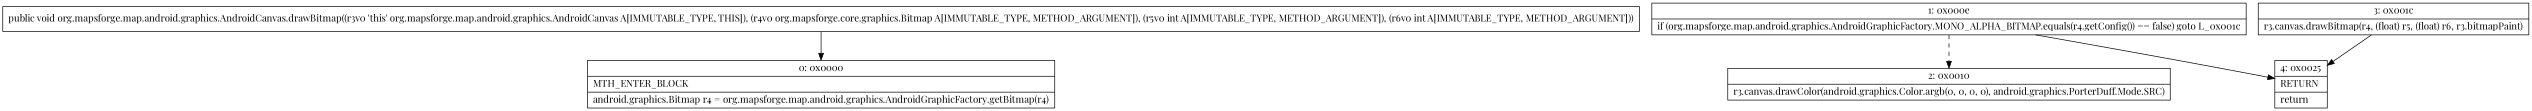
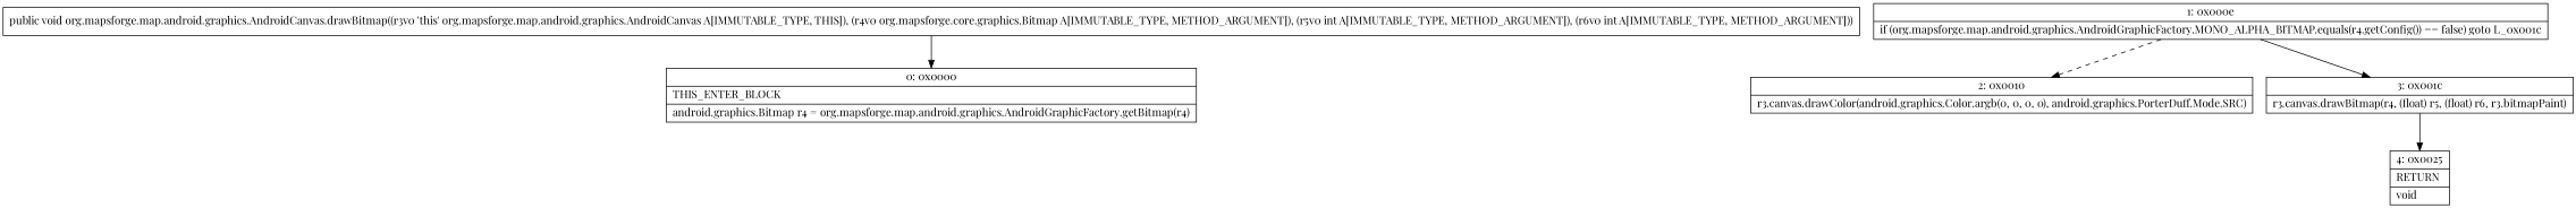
  digraph {
    fontname="Playfair Display"
    node [fontname="Playfair Display" shape=record]
    edge [fontname="Playfair Display"]
-   n1 [label="{0\:\ 0x0000|MTH_ENTER_BLOCK\l|android.graphics.Bitmap r4 = org.mapsforge.map.android.graphics.AndroidGraphicFactory.getBitmap(r4)\l}"]
+   n1 [label="{0\:\ 0x0000|THIS_ENTER_BLOCK\l|android.graphics.Bitmap r4 = org.mapsforge.map.android.graphics.AndroidGraphicFactory.getBitmap(r4)\l}"]
    n2 [label="{1\:\ 0x000e|if (org.mapsforge.map.android.graphics.AndroidGraphicFactory.MONO_ALPHA_BITMAP.equals(r4.getConfig()) == false) goto L_0x001c\l}"]
    n3 [label="{2\:\ 0x0010|r3.canvas.drawColor(android.graphics.Color.argb(0, 0, 0, 0), android.graphics.PorterDuff.Mode.SRC)\l}"]
    n4 [label="{3\:\ 0x001c|r3.canvas.drawBitmap(r4, (float) r5, (float) r6, r3.bitmapPaint)\l}"]
-   n5 [label="{4\:\ 0x0025|RETURN\l|return\l}"]
+   n5 [label="{4\:\ 0x0025|RETURN\l|void\l}"]
    n6 [label="{public void org.mapsforge.map.android.graphics.AndroidCanvas.drawBitmap((r3v0 'this' org.mapsforge.map.android.graphics.AndroidCanvas A[IMMUTABLE_TYPE, THIS]), (r4v0 org.mapsforge.core.graphics.Bitmap A[IMMUTABLE_TYPE, METHOD_ARGUMENT]), (r5v0 int A[IMMUTABLE_TYPE, METHOD_ARGUMENT]), (r6v0 int A[IMMUTABLE_TYPE, METHOD_ARGUMENT])) }"]
    n2 -> n3 [style=dashed]
-   n2 -> n5
+   n2 -> n4
    n4 -> n5
    n6 -> n1
  }
